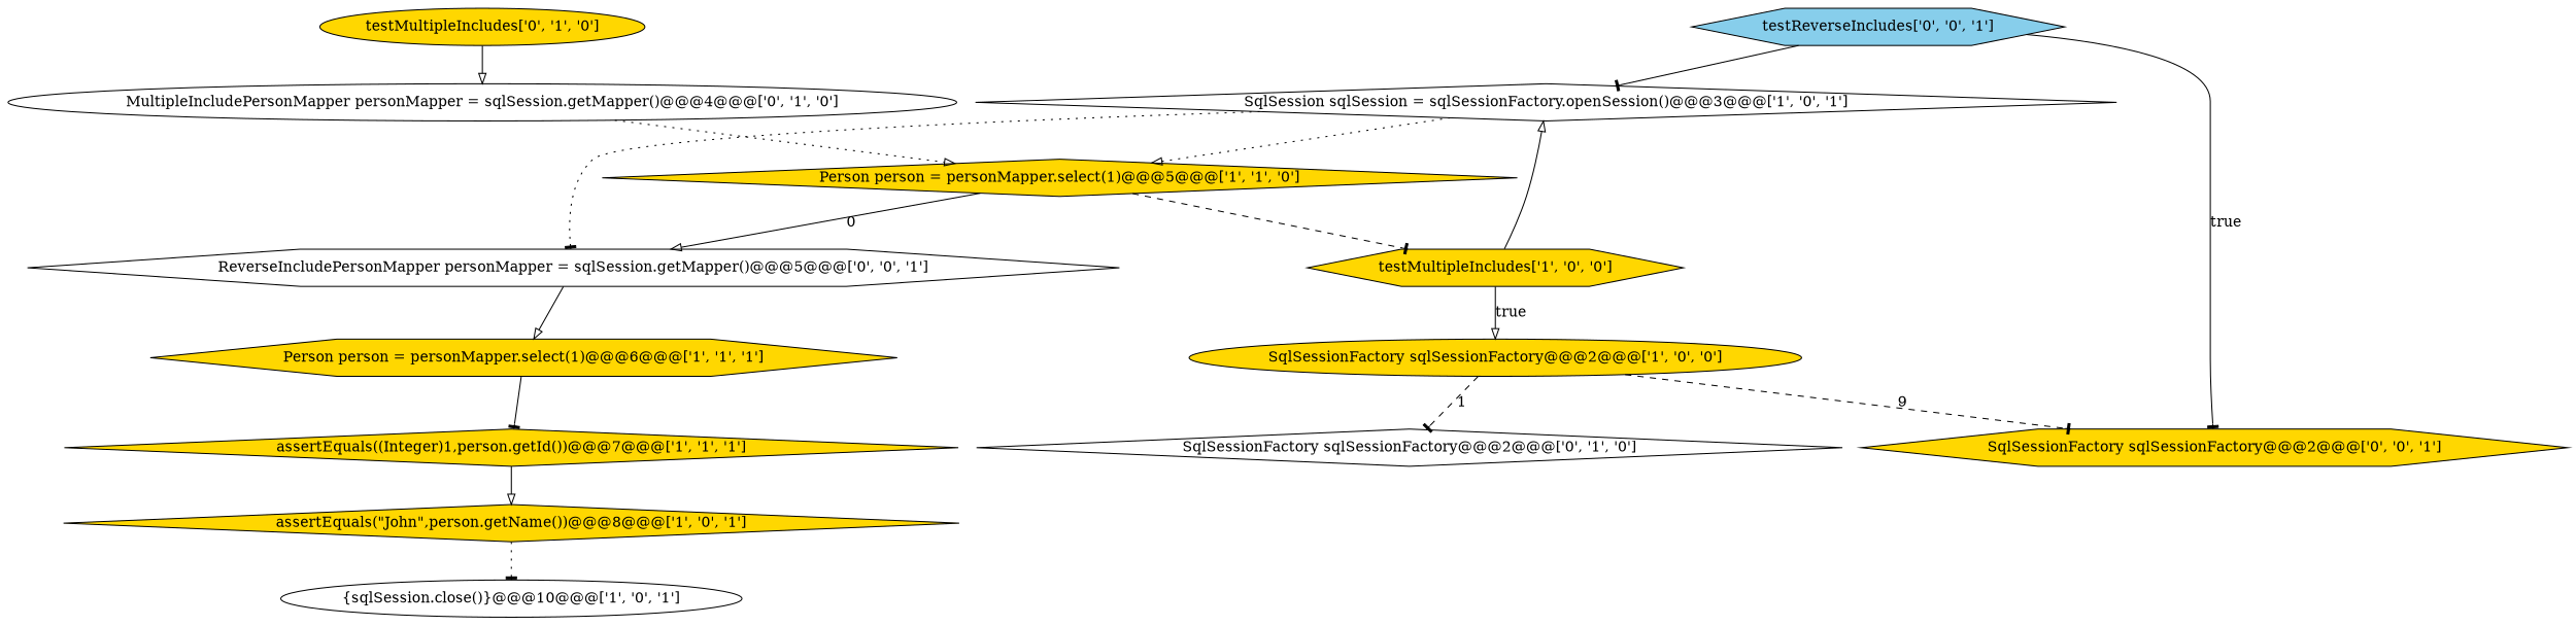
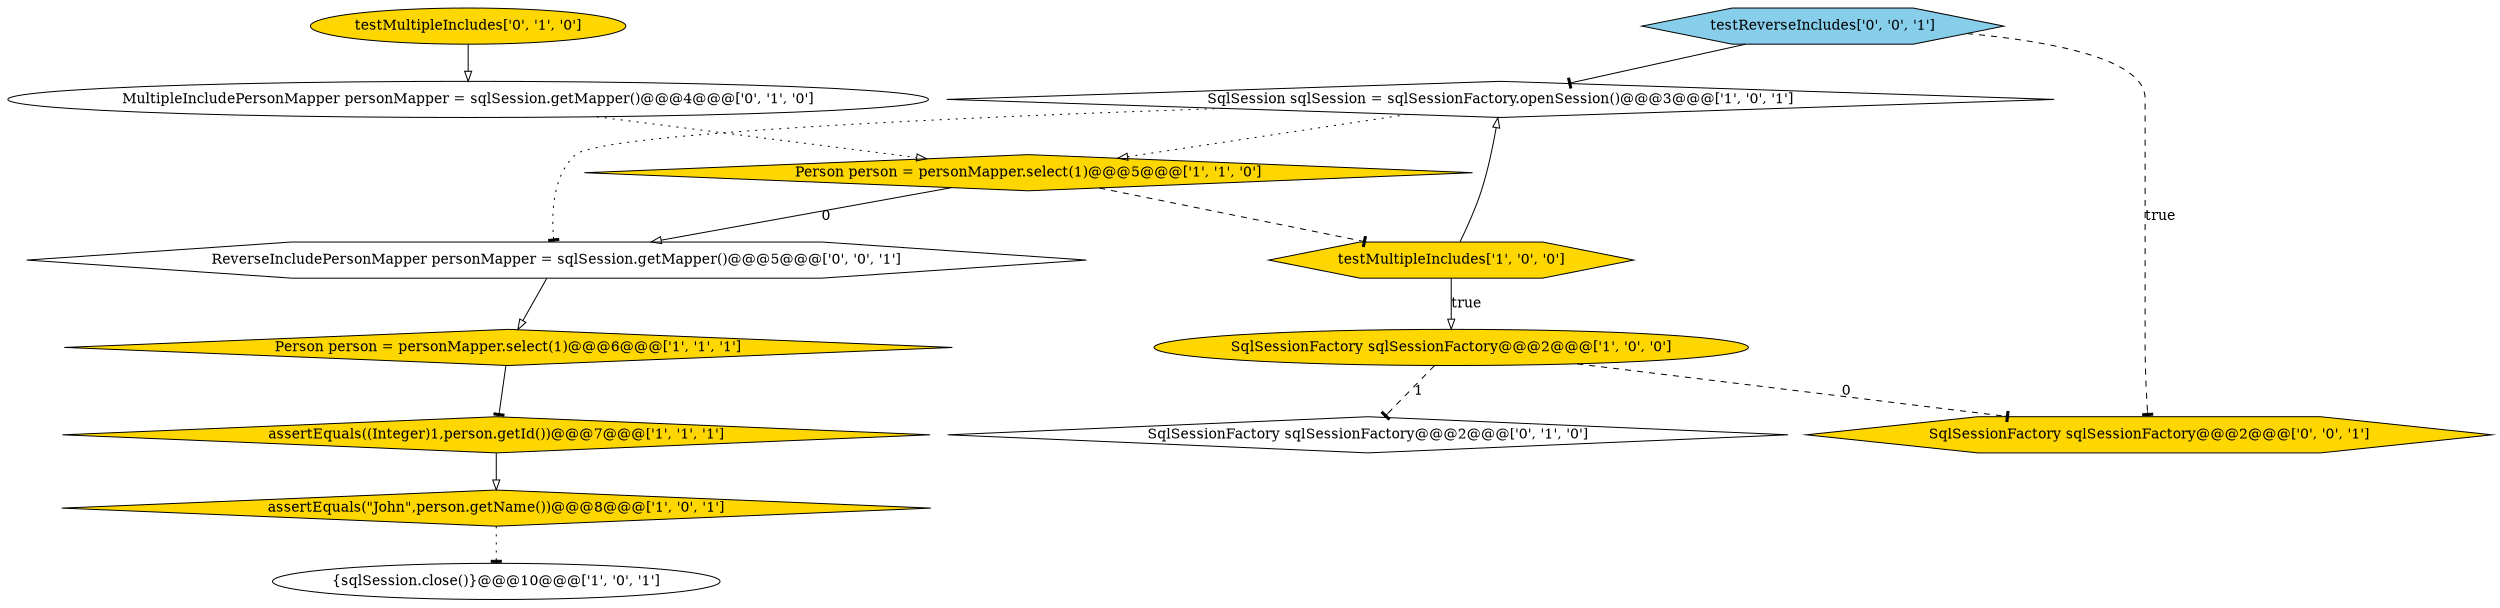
  digraph {
    node [fillcolor=gold shape=diamond style=filled]
    edge [arrowhead=onormal style=solid]
    n1 [fillcolor=white label="SqlSessionFactory sqlSessionFactory@@@2@@@['0', '1', '0']"]
    n2 [fillcolor=white label="MultipleIncludePersonMapper personMapper = sqlSession.getMapper()@@@4@@@['0', '1', '0']" shape=ellipse]
    n3 [label="Person person = personMapper.select(1)@@@5@@@['1', '1', '0']"]
    n4 [fillcolor=white label="ReverseIncludePersonMapper personMapper = sqlSession.getMapper()@@@5@@@['0', '0', '1']" shape=hexagon]
    n5 [label="testMultipleIncludes['1', '0', '0']" shape=hexagon]
    n6 [label="assertEquals(\"John\",person.getName())@@@8@@@['1', '0', '1']"]
    n7 [fillcolor=white label="{sqlSession.close()}@@@10@@@['1', '0', '1']" shape=ellipse]
-   n8 [label="Person person = personMapper.select(1)@@@6@@@['1', '1', '1']" shape=hexagon]
+   n8 [label="Person person = personMapper.select(1)@@@6@@@['1', '1', '1']"]
    n9 [label="assertEquals((Integer)1,person.getId())@@@7@@@['1', '1', '1']"]
    n10 [label="SqlSessionFactory sqlSessionFactory@@@2@@@['0', '0', '1']" shape=hexagon]
    n11 [label="testMultipleIncludes['0', '1', '0']" shape=ellipse]
    n12 [fillcolor=white label="SqlSession sqlSession = sqlSessionFactory.openSession()@@@3@@@['1', '0', '1']"]
    n13 [label="SqlSessionFactory sqlSessionFactory@@@2@@@['1', '0', '0']" shape=ellipse]
    n14 [fillcolor=skyblue label="testReverseIncludes['0', '0', '1']" shape=hexagon]
    n2 -> n3 [style=dotted]
    n3 -> n4 [label=0]
    n3 -> n5 [arrowhead=tee style=dashed]
    n4 -> n8
    n5 -> n12
    n5 -> n13 [label=true]
    n6 -> n7 [arrowhead=tee style=dotted]
    n8 -> n9 [arrowhead=tee]
    n9 -> n6
    n11 -> n2
    n12 -> n3 [style=dotted]
    n12 -> n4 [arrowhead=tee style=dotted]
    n13 -> n1 [arrowhead=tee label=1 style=dashed]
-   n13 -> n10 [arrowhead=tee label=9 style=dashed]
-   n14 -> n10 [arrowhead=tee label=true]
+   n13 -> n10 [arrowhead=tee label=0 style=dashed]
+   n14 -> n10 [arrowhead=tee label=true style=dashed]
    n14 -> n12 [arrowhead=tee]
  }
